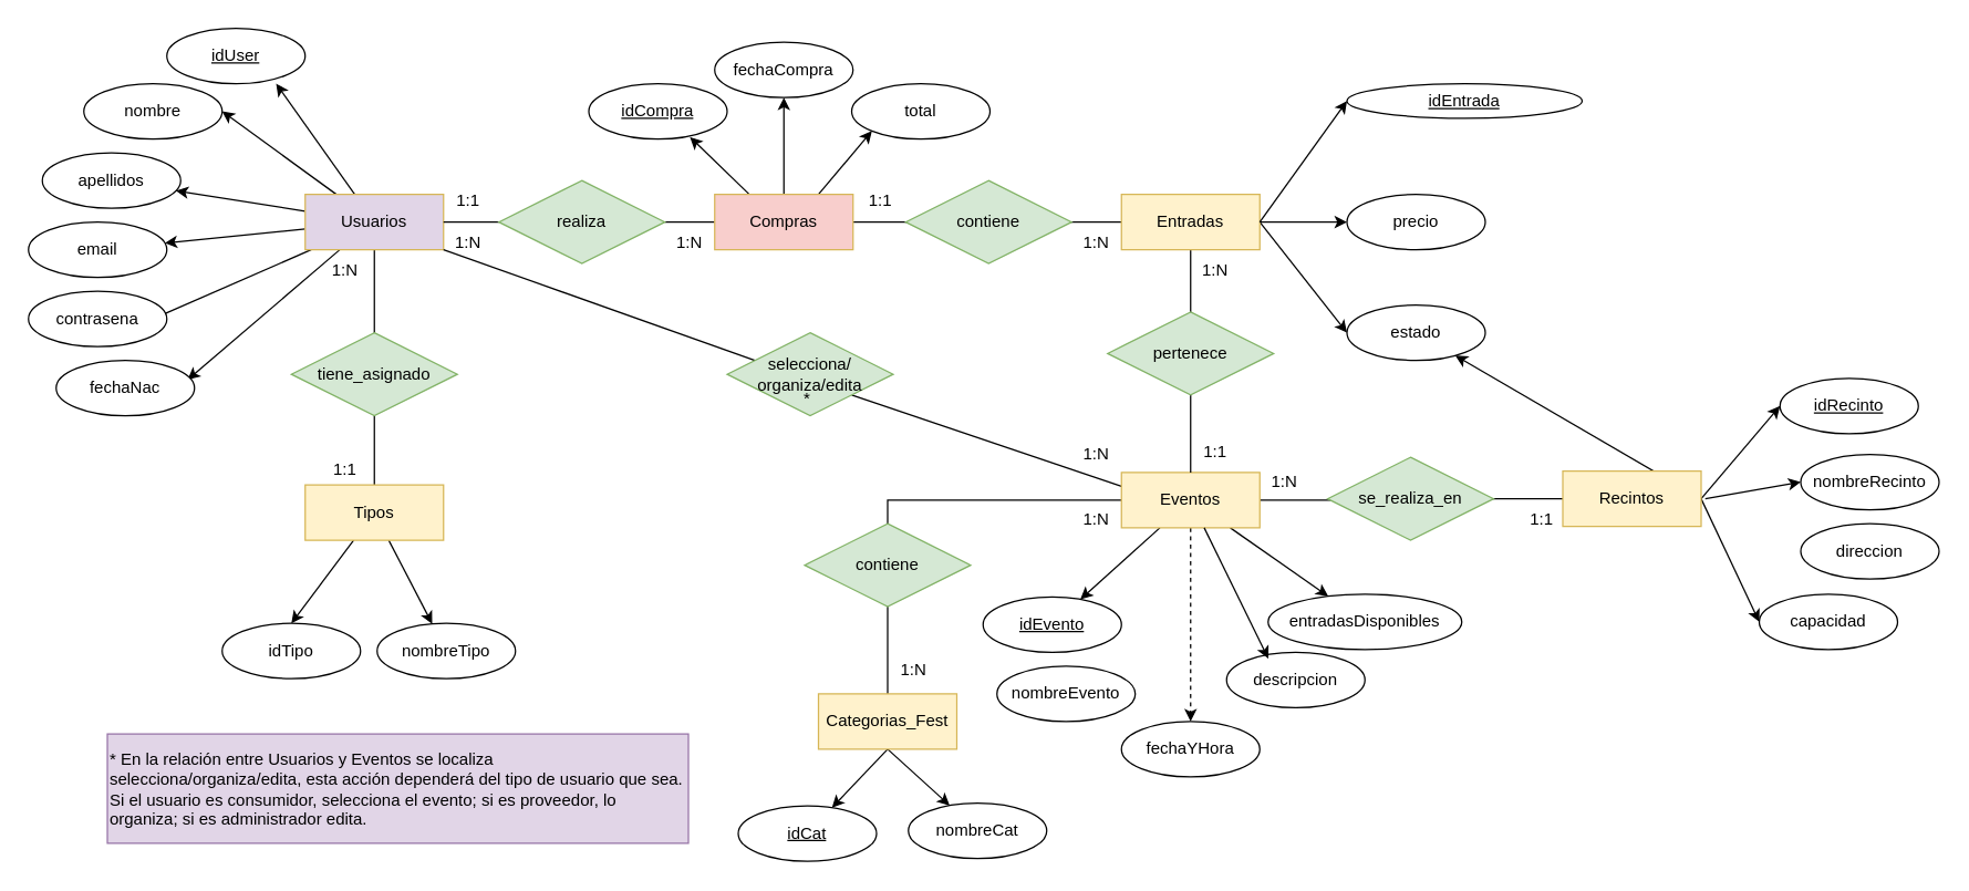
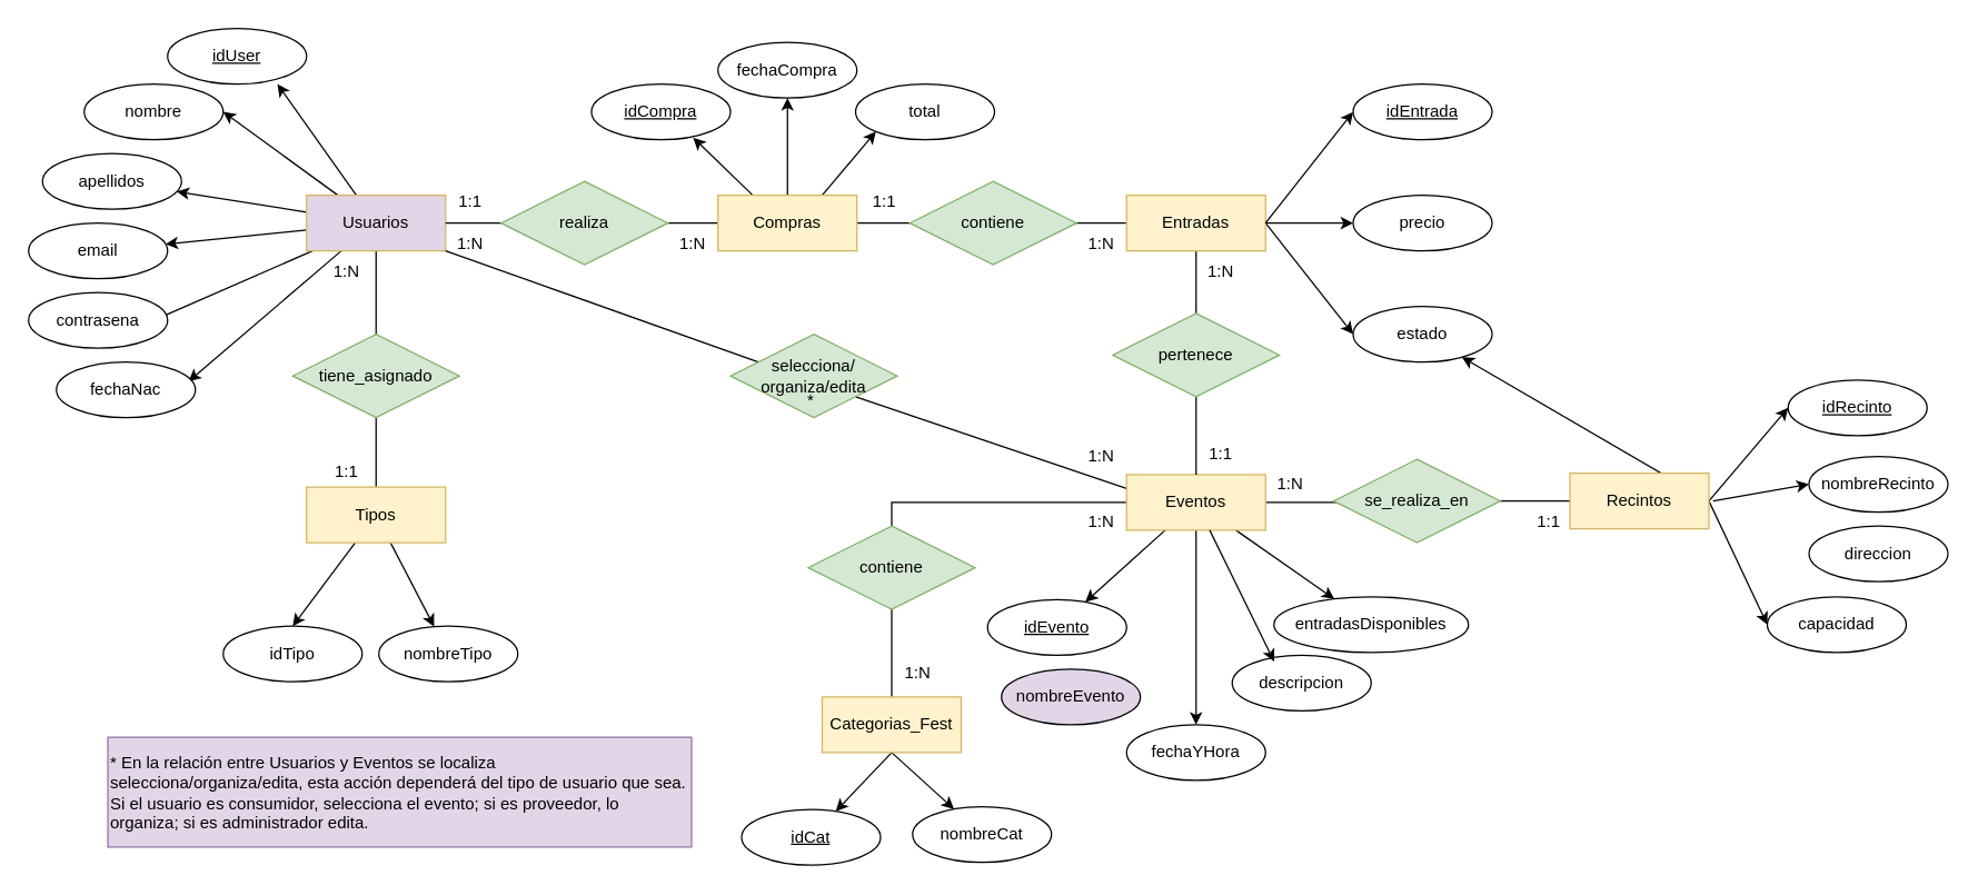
  <mxCell id="0" />
  <mxCell id="1" parent="0" />
  <mxCell id="2" style="rounded=0;orthogonalLoop=1;jettySize=auto;html=1;entryX=0.79;entryY=1;entryDx=0;entryDy=0;entryPerimeter=0;" parent="1" source="11" target="23" edge="1"><mxGeometry relative="1" as="geometry" /></mxCell>
  <mxCell id="3" style="rounded=0;orthogonalLoop=1;jettySize=auto;html=1;entryX=1;entryY=0.5;entryDx=0;entryDy=0;" parent="1" source="11" target="24" edge="1"><mxGeometry relative="1" as="geometry" /></mxCell>
  <mxCell id="4" style="rounded=0;orthogonalLoop=1;jettySize=auto;html=1;" parent="1" source="11" target="25" edge="1"><mxGeometry relative="1" as="geometry" /></mxCell>
  <mxCell id="5" style="rounded=0;orthogonalLoop=1;jettySize=auto;html=1;" parent="1" source="11" target="26" edge="1"><mxGeometry relative="1" as="geometry" /></mxCell>
  <mxCell id="6" style="rounded=0;orthogonalLoop=1;jettySize=auto;html=1;entryX=0.9;entryY=0.5;entryDx=0;entryDy=0;entryPerimeter=0;" parent="1" source="11" target="27" edge="1"><mxGeometry relative="1" as="geometry" /></mxCell>
  <mxCell id="7" style="rounded=0;orthogonalLoop=1;jettySize=auto;html=1;entryX=0.95;entryY=0.35;entryDx=0;entryDy=0;entryPerimeter=0;exitX=0.25;exitY=1;exitDx=0;exitDy=0;" parent="1" source="11" target="32" edge="1"><mxGeometry relative="1" as="geometry"><mxPoint x="280" y="170" as="sourcePoint" /></mxGeometry></mxCell>
  <mxCell id="8" style="edgeStyle=orthogonalEdgeStyle;rounded=0;orthogonalLoop=1;jettySize=auto;html=1;entryX=0;entryY=0.5;entryDx=0;entryDy=0;endArrow=none;endFill=0;" parent="1" source="74" target="43" edge="1"><mxGeometry relative="1" as="geometry" /></mxCell>
  <mxCell id="9" style="rounded=0;orthogonalLoop=1;jettySize=auto;html=1;entryX=0;entryY=0.25;entryDx=0;entryDy=0;exitX=1;exitY=1;exitDx=0;exitDy=0;endArrow=none;endFill=0;" parent="1" source="85" target="17" edge="1"><mxGeometry relative="1" as="geometry" /></mxCell>
  <mxCell id="10" style="edgeStyle=orthogonalEdgeStyle;rounded=0;orthogonalLoop=1;jettySize=auto;html=1;endArrow=none;endFill=0;" parent="1" source="11" target="78" edge="1"><mxGeometry relative="1" as="geometry" /></mxCell>
  <mxCell id="11" value="Usuarios" style="whiteSpace=wrap;html=1;align=center;fillColor=#e1d5e7;strokeColor=#d6b656;" parent="1" vertex="1"><mxGeometry x="220" y="140" width="100" height="40" as="geometry" /></mxCell>
  <mxCell id="12" style="rounded=0;orthogonalLoop=1;jettySize=auto;html=1;" parent="1" source="17" target="28" edge="1"><mxGeometry relative="1" as="geometry" /></mxCell>
- <mxCell id="13" style="rounded=0;orthogonalLoop=1;jettySize=auto;html=1;dashed=1;" parent="1" source="17" target="30" edge="1"><mxGeometry relative="1" as="geometry" /></mxCell>
+ <mxCell id="13" style="rounded=0;orthogonalLoop=1;jettySize=auto;html=1;" parent="1" source="17" target="30" edge="1"><mxGeometry relative="1" as="geometry" /></mxCell>
  <mxCell id="14" style="rounded=0;orthogonalLoop=1;jettySize=auto;html=1;" parent="1" source="17" target="34" edge="1"><mxGeometry relative="1" as="geometry" /></mxCell>
  <mxCell id="15" style="edgeStyle=orthogonalEdgeStyle;rounded=0;orthogonalLoop=1;jettySize=auto;html=1;endArrow=none;endFill=0;" parent="1" source="17" target="22" edge="1"><mxGeometry relative="1" as="geometry" /></mxCell>
  <mxCell id="16" style="edgeStyle=orthogonalEdgeStyle;rounded=0;orthogonalLoop=1;jettySize=auto;html=1;entryX=0.5;entryY=0;entryDx=0;entryDy=0;endArrow=none;endFill=0;" parent="1" source="17" target="57" edge="1"><mxGeometry relative="1" as="geometry" /></mxCell>
  <mxCell id="17" value="Eventos" style="whiteSpace=wrap;html=1;align=center;fillColor=#fff2cc;strokeColor=#d6b656;" parent="1" vertex="1"><mxGeometry x="810" y="341" width="100" height="40" as="geometry" /></mxCell>
  <mxCell id="18" style="rounded=0;orthogonalLoop=1;jettySize=auto;html=1;entryX=0;entryY=0.5;entryDx=0;entryDy=0;exitX=1;exitY=0.5;exitDx=0;exitDy=0;" parent="1" source="22" target="33" edge="1"><mxGeometry relative="1" as="geometry"><mxPoint x="1232" y="350" as="sourcePoint" /></mxGeometry></mxCell>
  <mxCell id="19" style="rounded=0;orthogonalLoop=1;jettySize=auto;html=1;entryX=0;entryY=0.5;entryDx=0;entryDy=0;" parent="1" target="51" edge="1"><mxGeometry relative="1" as="geometry"><mxPoint x="1232" y="360" as="sourcePoint" /></mxGeometry></mxCell>
  <mxCell id="20" style="rounded=0;orthogonalLoop=1;jettySize=auto;html=1;exitX=1;exitY=0.5;exitDx=0;exitDy=0;" parent="1" source="22" target="46" edge="1"><mxGeometry relative="1" as="geometry" /></mxCell>
  <mxCell id="21" style="rounded=0;orthogonalLoop=1;jettySize=auto;html=1;entryX=0;entryY=0.5;entryDx=0;entryDy=0;exitX=1;exitY=0.5;exitDx=0;exitDy=0;" parent="1" source="22" target="53" edge="1"><mxGeometry relative="1" as="geometry" /></mxCell>
  <mxCell id="22" value="Recintos" style="whiteSpace=wrap;html=1;align=center;fillColor=#fff2cc;strokeColor=#d6b656;" parent="1" vertex="1"><mxGeometry x="1129" y="340" width="100" height="40" as="geometry" /></mxCell>
  <mxCell id="23" value="idUser" style="ellipse;whiteSpace=wrap;html=1;align=center;fontStyle=4;" parent="1" vertex="1"><mxGeometry x="120" y="20" width="100" height="40" as="geometry" /></mxCell>
  <mxCell id="24" value="nombre" style="ellipse;whiteSpace=wrap;html=1;align=center;" parent="1" vertex="1"><mxGeometry x="60" y="60" width="100" height="40" as="geometry" /></mxCell>
  <mxCell id="25" value="apellidos" style="ellipse;whiteSpace=wrap;html=1;align=center;" parent="1" vertex="1"><mxGeometry x="30" y="110" width="100" height="40" as="geometry" /></mxCell>
  <mxCell id="26" value="email" style="ellipse;whiteSpace=wrap;html=1;align=center;" parent="1" vertex="1"><mxGeometry x="20" y="160" width="100" height="40" as="geometry" /></mxCell>
  <mxCell id="27" value="contrasena" style="ellipse;whiteSpace=wrap;html=1;align=center;" parent="1" vertex="1"><mxGeometry x="20" y="210" width="100" height="40" as="geometry" /></mxCell>
  <mxCell id="28" value="idEvento" style="ellipse;whiteSpace=wrap;html=1;align=center;fontStyle=4;" parent="1" vertex="1"><mxGeometry x="710" y="431" width="100" height="40" as="geometry" /></mxCell>
- <mxCell id="29" value="nombreEvento" style="ellipse;whiteSpace=wrap;html=1;align=center;" parent="1" vertex="1"><mxGeometry x="720" y="481" width="100" height="40" as="geometry" /></mxCell>
+ <mxCell id="29" value="nombreEvento" style="ellipse;whiteSpace=wrap;html=1;align=center;fillColor=#e1d5e7;" parent="1" vertex="1"><mxGeometry x="720" y="481" width="100" height="40" as="geometry" /></mxCell>
  <mxCell id="30" value="fechaYHora" style="ellipse;whiteSpace=wrap;html=1;align=center;" parent="1" vertex="1"><mxGeometry x="810" y="521" width="100" height="40" as="geometry" /></mxCell>
  <mxCell id="31" value="descripcion" style="ellipse;whiteSpace=wrap;html=1;align=center;" parent="1" vertex="1"><mxGeometry x="886" y="471" width="100" height="40" as="geometry" /></mxCell>
  <mxCell id="32" value="fechaNac" style="ellipse;whiteSpace=wrap;html=1;align=center;" parent="1" vertex="1"><mxGeometry x="40" y="260" width="100" height="40" as="geometry" /></mxCell>
  <mxCell id="33" value="idRecinto" style="ellipse;whiteSpace=wrap;html=1;align=center;fontStyle=4;" parent="1" vertex="1"><mxGeometry x="1286" y="273" width="100" height="40" as="geometry" /></mxCell>
  <mxCell id="34" value="entradasDisponibles" style="ellipse;whiteSpace=wrap;html=1;align=center;" parent="1" vertex="1"><mxGeometry x="916" y="429" width="140" height="40" as="geometry" /></mxCell>
  <mxCell id="35" style="rounded=0;orthogonalLoop=1;jettySize=auto;html=1;entryX=0.302;entryY=0.115;entryDx=0;entryDy=0;entryPerimeter=0;" parent="1" source="17" target="31" edge="1"><mxGeometry relative="1" as="geometry"><mxPoint x="905" y="511" as="targetPoint" /></mxGeometry></mxCell>
  <mxCell id="36" value="idCompra" style="ellipse;whiteSpace=wrap;html=1;align=center;fontStyle=4;" parent="1" vertex="1"><mxGeometry x="425" y="60" width="100" height="40" as="geometry" /></mxCell>
  <mxCell id="37" value="fechaCompra" style="ellipse;whiteSpace=wrap;html=1;align=center;" parent="1" vertex="1"><mxGeometry x="516" y="30" width="100" height="40" as="geometry" /></mxCell>
  <mxCell id="38" value="total" style="ellipse;whiteSpace=wrap;html=1;align=center;" parent="1" vertex="1"><mxGeometry x="615" y="60" width="100" height="40" as="geometry" /></mxCell>
  <mxCell id="39" style="rounded=0;orthogonalLoop=1;jettySize=auto;html=1;entryX=0.5;entryY=1;entryDx=0;entryDy=0;" parent="1" source="74" target="37" edge="1"><mxGeometry relative="1" as="geometry"><mxPoint x="565" y="130" as="sourcePoint" /></mxGeometry></mxCell>
  <mxCell id="40" style="rounded=0;orthogonalLoop=1;jettySize=auto;html=1;entryX=0;entryY=1;entryDx=0;entryDy=0;exitX=0.75;exitY=0;exitDx=0;exitDy=0;" parent="1" source="74" target="38" edge="1"><mxGeometry relative="1" as="geometry"><mxPoint x="594.447" y="130" as="sourcePoint" /></mxGeometry></mxCell>
  <mxCell id="41" style="rounded=0;orthogonalLoop=1;jettySize=auto;html=1;exitX=1;exitY=0.5;exitDx=0;exitDy=0;entryX=0;entryY=0.5;entryDx=0;entryDy=0;" parent="1" source="43" target="46" edge="1"><mxGeometry relative="1" as="geometry" /></mxCell>
  <mxCell id="42" style="rounded=0;orthogonalLoop=1;jettySize=auto;html=1;entryX=0.5;entryY=0;entryDx=0;entryDy=0;endArrow=none;endFill=0;" parent="1" source="43" target="17" edge="1"><mxGeometry relative="1" as="geometry" /></mxCell>
  <mxCell id="43" value="Entradas" style="whiteSpace=wrap;html=1;align=center;fillColor=#fff2cc;strokeColor=#d6b656;" parent="1" vertex="1"><mxGeometry x="810" y="140" width="100" height="40" as="geometry" /></mxCell>
- <mxCell id="44" value="idEntrada" style="ellipse;whiteSpace=wrap;html=1;align=center;fontStyle=4;" parent="1" vertex="1"><mxGeometry x="973" y="60" width="170" height="25" as="geometry" /></mxCell>
+ <mxCell id="44" value="idEntrada" style="ellipse;whiteSpace=wrap;html=1;align=center;fontStyle=4;" parent="1" vertex="1"><mxGeometry x="973" y="60" width="100" height="40" as="geometry" /></mxCell>
  <mxCell id="45" value="precio" style="ellipse;whiteSpace=wrap;html=1;align=center;" parent="1" vertex="1"><mxGeometry x="973" y="140" width="100" height="40" as="geometry" /></mxCell>
  <mxCell id="46" value="estado" style="ellipse;whiteSpace=wrap;html=1;align=center;" parent="1" vertex="1"><mxGeometry x="973" y="220" width="100" height="40" as="geometry" /></mxCell>
  <mxCell id="47" style="rounded=0;orthogonalLoop=1;jettySize=auto;html=1;entryX=0;entryY=0.5;entryDx=0;entryDy=0;" parent="1" target="44" edge="1"><mxGeometry relative="1" as="geometry"><mxPoint x="910" y="160" as="sourcePoint" /></mxGeometry></mxCell>
  <mxCell id="48" style="rounded=0;orthogonalLoop=1;jettySize=auto;html=1;entryX=0;entryY=0.5;entryDx=0;entryDy=0;" parent="1" source="43" target="45" edge="1"><mxGeometry relative="1" as="geometry" /></mxCell>
  <mxCell id="49" value="pertenece" style="shape=rhombus;perimeter=rhombusPerimeter;whiteSpace=wrap;html=1;align=center;fillColor=#d5e8d4;strokeColor=#82b366;" parent="1" vertex="1"><mxGeometry x="800" y="225" width="120" height="60" as="geometry" /></mxCell>
  <mxCell id="50" value="se_realiza_en" style="shape=rhombus;perimeter=rhombusPerimeter;whiteSpace=wrap;html=1;align=center;fillColor=#d5e8d4;strokeColor=#82b366;" parent="1" vertex="1"><mxGeometry x="959" y="330" width="120" height="60" as="geometry" /></mxCell>
  <mxCell id="51" value="nombreRecinto" style="ellipse;whiteSpace=wrap;html=1;align=center;" parent="1" vertex="1"><mxGeometry x="1301" y="328" width="100" height="40" as="geometry" /></mxCell>
  <mxCell id="52" value="direccion" style="ellipse;whiteSpace=wrap;html=1;align=center;" parent="1" vertex="1"><mxGeometry x="1301" y="378" width="100" height="40" as="geometry" /></mxCell>
  <mxCell id="53" value="capacidad" style="ellipse;whiteSpace=wrap;html=1;align=center;" parent="1" vertex="1"><mxGeometry x="1271" y="429" width="100" height="40" as="geometry" /></mxCell>
  <mxCell id="54" value="contiene" style="shape=rhombus;perimeter=rhombusPerimeter;whiteSpace=wrap;html=1;align=center;fillColor=#d5e8d4;strokeColor=#82b366;" parent="1" vertex="1"><mxGeometry x="581" y="378" width="120" height="60" as="geometry" /></mxCell>
  <mxCell id="55" style="rounded=0;orthogonalLoop=1;jettySize=auto;html=1;exitX=0.5;exitY=1;exitDx=0;exitDy=0;" parent="1" source="57" target="58" edge="1"><mxGeometry relative="1" as="geometry" /></mxCell>
  <mxCell id="56" style="rounded=0;orthogonalLoop=1;jettySize=auto;html=1;exitX=0.5;exitY=1;exitDx=0;exitDy=0;" parent="1" source="57" target="59" edge="1"><mxGeometry relative="1" as="geometry" /></mxCell>
  <mxCell id="57" value="Categorias_Fest" style="whiteSpace=wrap;html=1;align=center;fillColor=#fff2cc;strokeColor=#d6b656;" parent="1" vertex="1"><mxGeometry x="591" y="501" width="100" height="40" as="geometry" /></mxCell>
  <mxCell id="58" value="idCat" style="ellipse;whiteSpace=wrap;html=1;align=center;fontStyle=4;" parent="1" vertex="1"><mxGeometry x="533" y="582" width="100" height="40" as="geometry" /></mxCell>
  <mxCell id="59" value="nombreCat" style="ellipse;whiteSpace=wrap;html=1;align=center;" parent="1" vertex="1"><mxGeometry x="656" y="580" width="100" height="40" as="geometry" /></mxCell>
  <mxCell id="60" style="rounded=0;orthogonalLoop=1;jettySize=auto;html=1;entryX=0.731;entryY=0.963;entryDx=0;entryDy=0;entryPerimeter=0;exitX=0.25;exitY=0;exitDx=0;exitDy=0;" parent="1" source="74" target="36" edge="1"><mxGeometry relative="1" as="geometry"><mxPoint x="532.355" y="130" as="sourcePoint" /></mxGeometry></mxCell>
  <mxCell id="61" value="1:N" style="text;html=1;align=center;verticalAlign=middle;whiteSpace=wrap;rounded=0;" parent="1" vertex="1"><mxGeometry x="480" y="160" width="36" height="30" as="geometry" /></mxCell>
  <mxCell id="62" value="1:N" style="text;html=1;align=center;verticalAlign=middle;whiteSpace=wrap;rounded=0;" parent="1" vertex="1"><mxGeometry x="774" y="160" width="36" height="30" as="geometry" /></mxCell>
  <mxCell id="63" value="1:1" style="text;html=1;align=center;verticalAlign=middle;whiteSpace=wrap;rounded=0;" parent="1" vertex="1"><mxGeometry x="1096" y="360" width="36" height="30" as="geometry" /></mxCell>
  <mxCell id="64" value="1:1" style="text;html=1;align=center;verticalAlign=middle;whiteSpace=wrap;rounded=0;" parent="1" vertex="1"><mxGeometry x="320" y="130" width="36" height="30" as="geometry" /></mxCell>
  <mxCell id="65" value="1:1" style="text;html=1;align=center;verticalAlign=middle;whiteSpace=wrap;rounded=0;" parent="1" vertex="1"><mxGeometry x="618" y="130" width="36" height="30" as="geometry" /></mxCell>
  <mxCell id="66" value="1:N" style="text;html=1;align=center;verticalAlign=middle;whiteSpace=wrap;rounded=0;" parent="1" vertex="1"><mxGeometry x="910" y="333" width="36" height="30" as="geometry" /></mxCell>
  <mxCell id="67" value="1:N" style="text;html=1;align=center;verticalAlign=middle;whiteSpace=wrap;rounded=0;" parent="1" vertex="1"><mxGeometry x="642" y="469" width="36" height="30" as="geometry" /></mxCell>
  <mxCell id="68" value="1:N" style="text;html=1;align=center;verticalAlign=middle;whiteSpace=wrap;rounded=0;" parent="1" vertex="1"><mxGeometry x="774" y="360" width="36" height="30" as="geometry" /></mxCell>
  <mxCell id="69" value="1:N" style="text;html=1;align=center;verticalAlign=middle;whiteSpace=wrap;rounded=0;" parent="1" vertex="1"><mxGeometry x="774" y="313" width="36" height="30" as="geometry" /></mxCell>
  <mxCell id="70" value="1:N" style="text;html=1;align=center;verticalAlign=middle;whiteSpace=wrap;rounded=0;" parent="1" vertex="1"><mxGeometry x="320" y="160" width="36" height="30" as="geometry" /></mxCell>
  <mxCell id="71" value="1:N" style="text;html=1;align=center;verticalAlign=middle;whiteSpace=wrap;rounded=0;" parent="1" vertex="1"><mxGeometry x="860" y="180" width="36" height="30" as="geometry" /></mxCell>
  <mxCell id="72" value="1:1" style="text;html=1;align=center;verticalAlign=middle;whiteSpace=wrap;rounded=0;" parent="1" vertex="1"><mxGeometry x="860" y="311" width="36" height="30" as="geometry" /></mxCell>
  <mxCell id="73" value="" style="edgeStyle=orthogonalEdgeStyle;rounded=0;orthogonalLoop=1;jettySize=auto;html=1;entryX=0;entryY=0.5;entryDx=0;entryDy=0;endArrow=none;endFill=0;" parent="1" source="89" target="74" edge="1"><mxGeometry relative="1" as="geometry"><mxPoint x="377" y="160" as="sourcePoint" /><mxPoint x="715" y="160" as="targetPoint" /></mxGeometry></mxCell>
- <mxCell id="74" value="Compras" style="whiteSpace=wrap;html=1;align=center;fillColor=#f8cecc;strokeColor=#d6b656;" parent="1" vertex="1"><mxGeometry x="516" y="140" width="100" height="40" as="geometry" /></mxCell>
+ <mxCell id="74" value="Compras" style="whiteSpace=wrap;html=1;align=center;fillColor=#fff2cc;strokeColor=#d6b656;" parent="1" vertex="1"><mxGeometry x="516" y="140" width="100" height="40" as="geometry" /></mxCell>
  <mxCell id="75" value="tiene_asignado" style="shape=rhombus;perimeter=rhombusPerimeter;whiteSpace=wrap;html=1;align=center;fillColor=#d5e8d4;strokeColor=#82b366;" parent="1" vertex="1"><mxGeometry x="210" y="240" width="120" height="60" as="geometry" /></mxCell>
  <mxCell id="76" style="rounded=0;orthogonalLoop=1;jettySize=auto;html=1;entryX=0.5;entryY=0;entryDx=0;entryDy=0;" parent="1" source="78" target="79" edge="1"><mxGeometry relative="1" as="geometry" /></mxCell>
  <mxCell id="77" style="rounded=0;orthogonalLoop=1;jettySize=auto;html=1;" parent="1" source="78" target="80" edge="1"><mxGeometry relative="1" as="geometry" /></mxCell>
  <mxCell id="78" value="Tipos" style="whiteSpace=wrap;html=1;align=center;fillColor=#fff2cc;strokeColor=#d6b656;" parent="1" vertex="1"><mxGeometry x="220" y="350" width="100" height="40" as="geometry" /></mxCell>
  <mxCell id="79" value="idTipo" style="ellipse;whiteSpace=wrap;html=1;align=center;" parent="1" vertex="1"><mxGeometry x="160" y="450" width="100" height="40" as="geometry" /></mxCell>
  <mxCell id="80" value="nombreTipo" style="ellipse;whiteSpace=wrap;html=1;align=center;" parent="1" vertex="1"><mxGeometry x="272" y="450" width="100" height="40" as="geometry" /></mxCell>
  <mxCell id="81" value="1:N" style="text;html=1;align=center;verticalAlign=middle;whiteSpace=wrap;rounded=0;" parent="1" vertex="1"><mxGeometry x="231" y="180" width="36" height="30" as="geometry" /></mxCell>
  <mxCell id="82" value="1:1" style="text;html=1;align=center;verticalAlign=middle;whiteSpace=wrap;rounded=0;" parent="1" vertex="1"><mxGeometry x="231" y="324" width="36" height="30" as="geometry" /></mxCell>
  <mxCell id="83" value="contiene" style="shape=rhombus;perimeter=rhombusPerimeter;whiteSpace=wrap;html=1;align=center;fillColor=#d5e8d4;strokeColor=#82b366;" parent="1" vertex="1"><mxGeometry x="654" y="130" width="120" height="60" as="geometry" /></mxCell>
  <mxCell id="84" value="" style="rounded=0;orthogonalLoop=1;jettySize=auto;html=1;entryX=0;entryY=0.25;entryDx=0;entryDy=0;exitX=1;exitY=1;exitDx=0;exitDy=0;endArrow=none;endFill=0;" parent="1" source="11" target="85" edge="1"><mxGeometry relative="1" as="geometry"><mxPoint x="284" y="180" as="sourcePoint" /><mxPoint x="810" y="351" as="targetPoint" /></mxGeometry></mxCell>
  <mxCell id="85" value="selecciona/&lt;div&gt;organiza/edita&lt;/div&gt;" style="shape=rhombus;perimeter=rhombusPerimeter;whiteSpace=wrap;html=1;align=center;fillColor=#d5e8d4;strokeColor=#82b366;" parent="1" vertex="1"><mxGeometry x="525" y="240" width="120" height="60" as="geometry" /></mxCell>
  <mxCell id="86" value="*" style="text;html=1;align=center;verticalAlign=middle;whiteSpace=wrap;rounded=0;" parent="1" vertex="1"><mxGeometry x="553" y="273" width="60" height="30" as="geometry" /></mxCell>
  <mxCell id="87" value="* En la relación entre Usuarios y Eventos se localiza selecciona/organiza/edita, esta acción dependerá del tipo de usuario que sea. S&lt;span style=&quot;&quot; data-end=&quot;978&quot; data-start=&quot;897&quot;&gt;i el usuario es consumidor, selecciona el evento; si es proveedor, lo organiza; si es administrador edita.&lt;/span&gt;" style="text;html=1;align=left;verticalAlign=middle;whiteSpace=wrap;rounded=0;fillColor=#e1d5e7;strokeColor=#9673a6;" parent="1" vertex="1"><mxGeometry x="77" y="530" width="420" height="79" as="geometry" /></mxCell>
  <mxCell id="88" value="" style="edgeStyle=orthogonalEdgeStyle;rounded=0;orthogonalLoop=1;jettySize=auto;html=1;entryX=0;entryY=0.5;entryDx=0;entryDy=0;endArrow=none;endFill=0;" parent="1" source="11" target="89" edge="1"><mxGeometry relative="1" as="geometry"><mxPoint x="320" y="160" as="sourcePoint" /><mxPoint x="516" y="160" as="targetPoint" /></mxGeometry></mxCell>
  <mxCell id="89" value="realiza" style="shape=rhombus;perimeter=rhombusPerimeter;whiteSpace=wrap;html=1;align=center;fillColor=#d5e8d4;strokeColor=#82b366;" parent="1" vertex="1"><mxGeometry x="360" y="130" width="120" height="60" as="geometry" /></mxCell>
